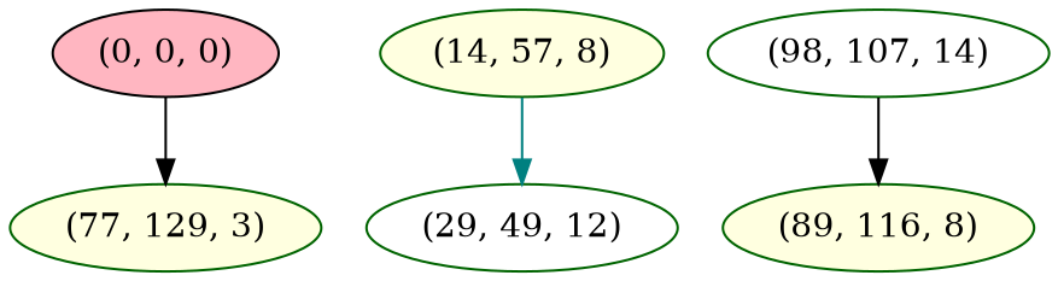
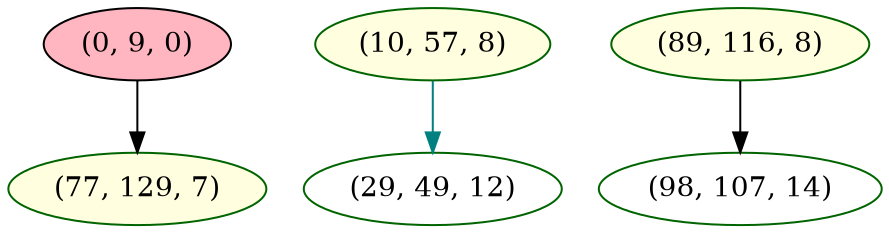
  digraph {
    node [color=darkgreen fillcolor=lightyellow style=filled]
    edge [color=black]
-   "(0, 0, 0)" [color=black fillcolor=lightpink]
-   "(77, 129, 3)"
+   "(0, 0, 0)" [color=black fillcolor=lightpink label="(0, 9, 0)"]
+   "(77, 129, 3)" [label="(77, 129, 7)"]
    "(29, 49, 12)" [fillcolor=white]
-   "(10, 57, 8)" [label="(14, 57, 8)"]
+   "(10, 57, 8)"
    "(98, 107, 14)" [fillcolor=white]
    "(89, 116, 8)"
    "(0, 0, 0)" -> "(77, 129, 3)"
    "(10, 57, 8)" -> "(29, 49, 12)" [color=teal]
-   "(98, 107, 14)" -> "(89, 116, 8)"
+   "(89, 116, 8)" -> "(98, 107, 14)"
  }
